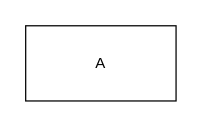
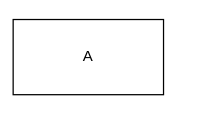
  <mxCell id="0" />
  <mxCell id="1" parent="0" />
- <mxCell id="2" value="A" style="rounded=0;whiteSpace=wrap;html=1;" parent="1" vertex="1"><mxGeometry x="20" y="20" width="120" height="60" as="geometry" /></mxCell>
+ <mxCell id="2" value="A" style="rounded=0;whiteSpace=wrap;html=1;" parent="1" vertex="1"><mxGeometry x="10" y="15" width="120" height="60" as="geometry" /></mxCell>
